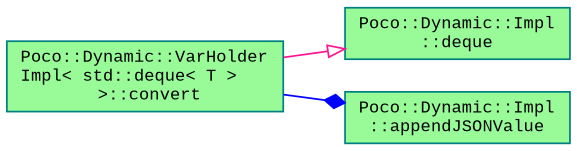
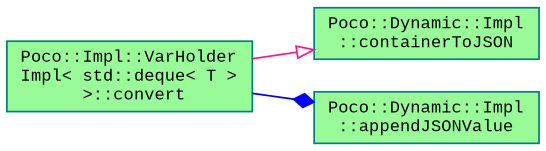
  digraph {
    fontname="Liberation Mono"
    rankdir=LR
    node [color=teal fillcolor=palegreen fontname="Liberation Mono" fontsize=10 shape=record style=filled]
    edge [fontname="Liberation Mono" fontsize=10 labelfontname=Helvetica labelfontsize=10 style=solid]
-   n1 [fontcolor=black height=0.2 label="Poco::Dynamic::VarHolder\lImpl\< std::deque\< T \>\l \>::convert" width=0.4]
-   n2 [height=0.2 label="Poco::Dynamic::Impl\l::deque" width=0.4]
+   n1 [fontcolor=black height=0.2 label="Poco::Impl::VarHolder\lImpl\< std::deque\< T \>\l \>::convert" width=0.4]
+   n2 [height=0.2 label="Poco::Dynamic::Impl\l::containerToJSON" width=0.4]
    n3 [height=0.2 label="Poco::Dynamic::Impl\l::appendJSONValue" width=0.4]
    n1 -> n2 [arrowhead=onormal color=deeppink]
    n1 -> n3 [arrowhead=diamond color=blue]
  }
